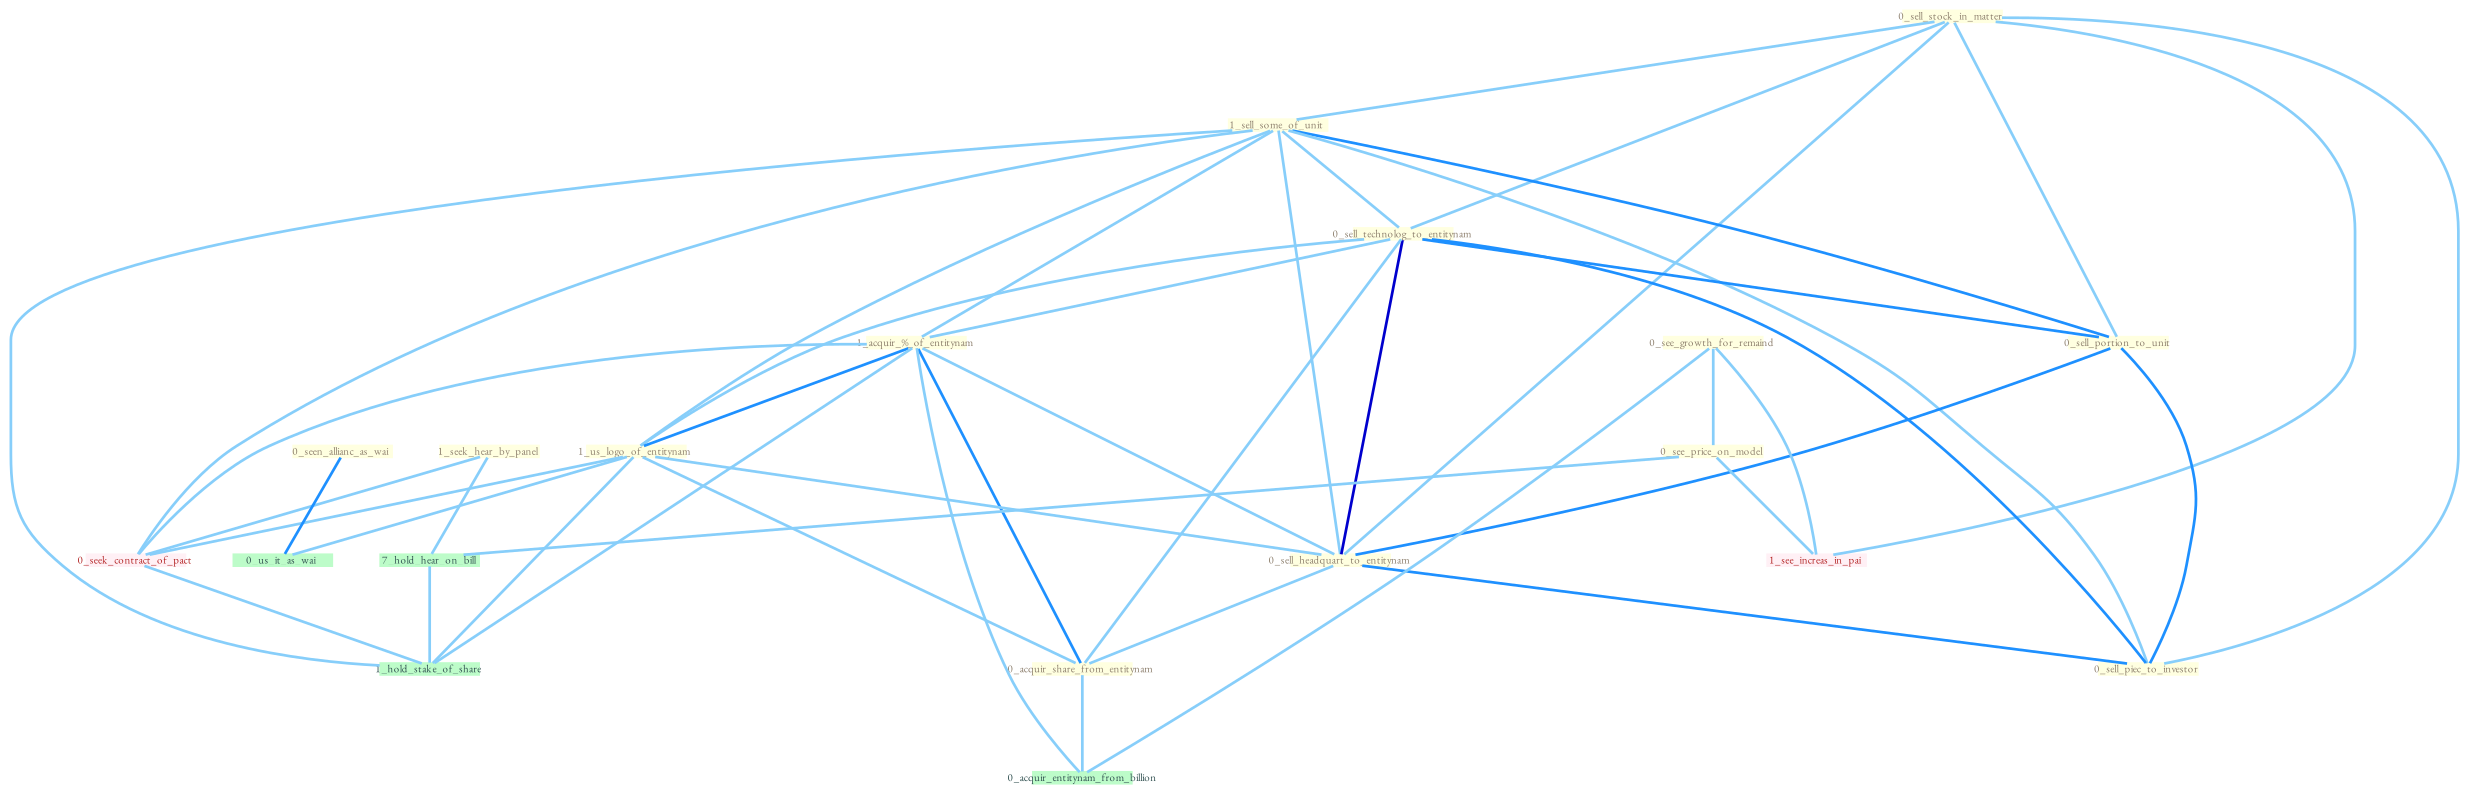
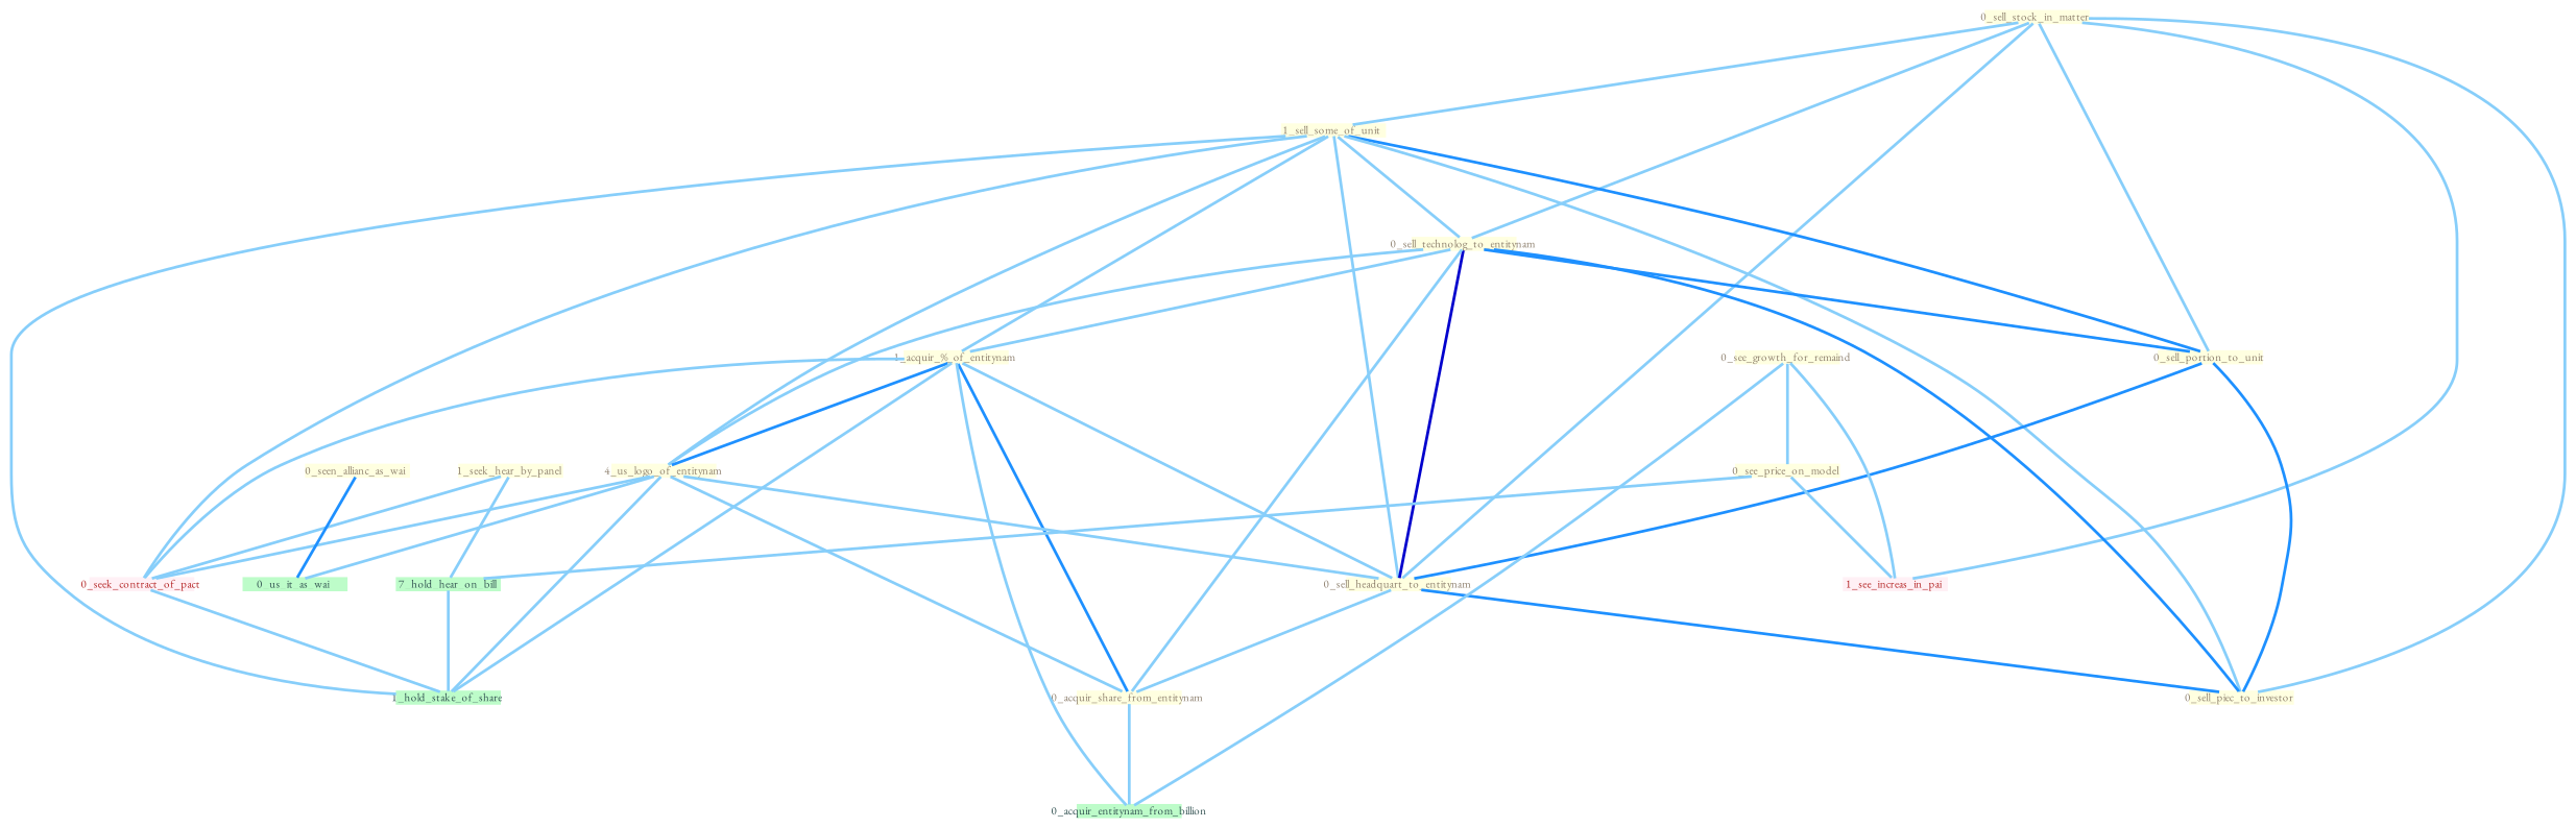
  graph {
    fontname="EB Garamond"
    node [color="#ffffe0" fixedsize=true fontcolor="#8b7d6b" fontname="EB Garamond" fontsize=4 shape=polygon style=filled]
    edge [color="#87cefa" fontname="EB Garamond" w=1]
    "1_seek_hear_by_panel " [height=.06 width=.5]
    "0_sell_stock_in_matter " [height=.06 width=.5]
    "1_sell_some_of_unit " [height=.06 width=.5]
    "0_sell_technolog_to_entitynam " [height=.06 width=.5]
    "0_sell_portion_to_unit " [height=.06 width=.5]
    "1_acquir_%_of_entitynam " [height=.06 width=.5]
-   "1_us_logo_of_entitynam " [height=.06 width=.5]
+   "1_us_logo_of_entitynam " [height=.06 width=.5 label="4_us_logo_of_entitynam"]
    "0_sell_headquart_to_entitynam " [height=.06 width=.5]
    "0_seen_allianc_as_wai " [height=.06 width=.5]
    "0_sell_piec_to_investor " [height=.06 width=.5]
    "0_acquir_share_from_entitynam " [height=.06 width=.5]
    "0_see_growth_for_remaind " [height=.06 width=.5]
    "0_see_price_on_model " [height=.06 width=.5]
    "0_seek_contract_of_pact " [color="#fff0f5" fontcolor="#b22222" height=.06 width=.5]
    "1_see_increas_in_pai " [color="#fff0f5" fontcolor="#b22222" height=.06 width=.5]
    n16 [color="#BDFCC9" fontcolor="#2f4f4f" height=.06 label="7_hold_hear_on_bill" width=.5]
    "1_hold_stake_of_share " [color="#BDFCC9" fontcolor="#2f4f4f" height=.06 width=.5]
    n18 [color="#BDFCC9" fontcolor="#2f4f4f" height=.06 label="0_acquir_entitynam_from_billion" width=.5]
    "0_us_it_as_wai " [color="#BDFCC9" fontcolor="#2f4f4f" height=.06 width=.5]
    subgraph sub_1 {
      "1_seek_hear_by_panel "
      "0_sell_stock_in_matter "
      "1_sell_some_of_unit "
      "0_sell_technolog_to_entitynam "
      "0_sell_portion_to_unit "
      "1_acquir_%_of_entitynam "
      "1_us_logo_of_entitynam "
      "0_sell_headquart_to_entitynam "
      "0_seen_allianc_as_wai "
      "0_sell_piec_to_investor "
      "0_acquir_share_from_entitynam "
      "0_see_growth_for_remaind "
      "0_see_price_on_model "
    }
    subgraph sub_2 {
      "0_seek_contract_of_pact "
      "1_see_increas_in_pai "
    }
    "1_seek_hear_by_panel " -- "0_seek_contract_of_pact "
    "1_seek_hear_by_panel " -- n16
    "0_sell_stock_in_matter " -- "1_sell_some_of_unit "
    "0_sell_stock_in_matter " -- "0_sell_technolog_to_entitynam "
    "0_sell_stock_in_matter " -- "0_sell_portion_to_unit "
    "0_sell_stock_in_matter " -- "0_sell_headquart_to_entitynam "
    "0_sell_stock_in_matter " -- "0_sell_piec_to_investor "
    "0_sell_stock_in_matter " -- "1_see_increas_in_pai "
    "1_sell_some_of_unit " -- "0_sell_technolog_to_entitynam "
    "1_sell_some_of_unit " -- "0_sell_portion_to_unit " [color="#1e90ff" w=2]
    "1_sell_some_of_unit " -- "1_acquir_%_of_entitynam "
    "1_sell_some_of_unit " -- "1_us_logo_of_entitynam "
    "1_sell_some_of_unit " -- "0_sell_headquart_to_entitynam "
    "1_sell_some_of_unit " -- "0_sell_piec_to_investor "
    "1_sell_some_of_unit " -- "0_seek_contract_of_pact "
    "1_sell_some_of_unit " -- "1_hold_stake_of_share "
    "0_sell_technolog_to_entitynam " -- "0_sell_portion_to_unit " [color="#1e90ff" w=2]
    "0_sell_technolog_to_entitynam " -- "1_acquir_%_of_entitynam "
    "0_sell_technolog_to_entitynam " -- "1_us_logo_of_entitynam "
    "0_sell_technolog_to_entitynam " -- "0_sell_headquart_to_entitynam " [color="#0000cd" w=3]
    "0_sell_technolog_to_entitynam " -- "0_sell_piec_to_investor " [color="#1e90ff" w=2]
    "0_sell_technolog_to_entitynam " -- "0_acquir_share_from_entitynam "
    "0_sell_portion_to_unit " -- "0_sell_headquart_to_entitynam " [color="#1e90ff" w=2]
    "0_sell_portion_to_unit " -- "0_sell_piec_to_investor " [color="#1e90ff" w=2]
    "1_acquir_%_of_entitynam " -- "1_us_logo_of_entitynam " [color="#1e90ff" w=2]
    "1_acquir_%_of_entitynam " -- "0_sell_headquart_to_entitynam "
    "1_acquir_%_of_entitynam " -- "0_acquir_share_from_entitynam " [color="#1e90ff" w=2]
    "1_acquir_%_of_entitynam " -- "0_seek_contract_of_pact "
    "1_acquir_%_of_entitynam " -- "1_hold_stake_of_share "
    "1_acquir_%_of_entitynam " -- n18
    "1_us_logo_of_entitynam " -- "0_sell_headquart_to_entitynam "
    "1_us_logo_of_entitynam " -- "0_acquir_share_from_entitynam "
    "1_us_logo_of_entitynam " -- "0_seek_contract_of_pact "
    "1_us_logo_of_entitynam " -- "1_hold_stake_of_share "
    "1_us_logo_of_entitynam " -- "0_us_it_as_wai "
    "0_sell_headquart_to_entitynam " -- "0_sell_piec_to_investor " [color="#1e90ff" w=2]
    "0_sell_headquart_to_entitynam " -- "0_acquir_share_from_entitynam "
    "0_seen_allianc_as_wai " -- "0_us_it_as_wai " [color="#1e90ff" w=2]
    "0_acquir_share_from_entitynam " -- n18
    "0_see_growth_for_remaind " -- "0_see_price_on_model "
    "0_see_growth_for_remaind " -- "1_see_increas_in_pai "
    "0_see_growth_for_remaind " -- n18
    "0_see_price_on_model " -- "1_see_increas_in_pai "
    "0_see_price_on_model " -- n16
    "0_seek_contract_of_pact " -- "1_hold_stake_of_share "
    n16 -- "1_hold_stake_of_share "
  }
